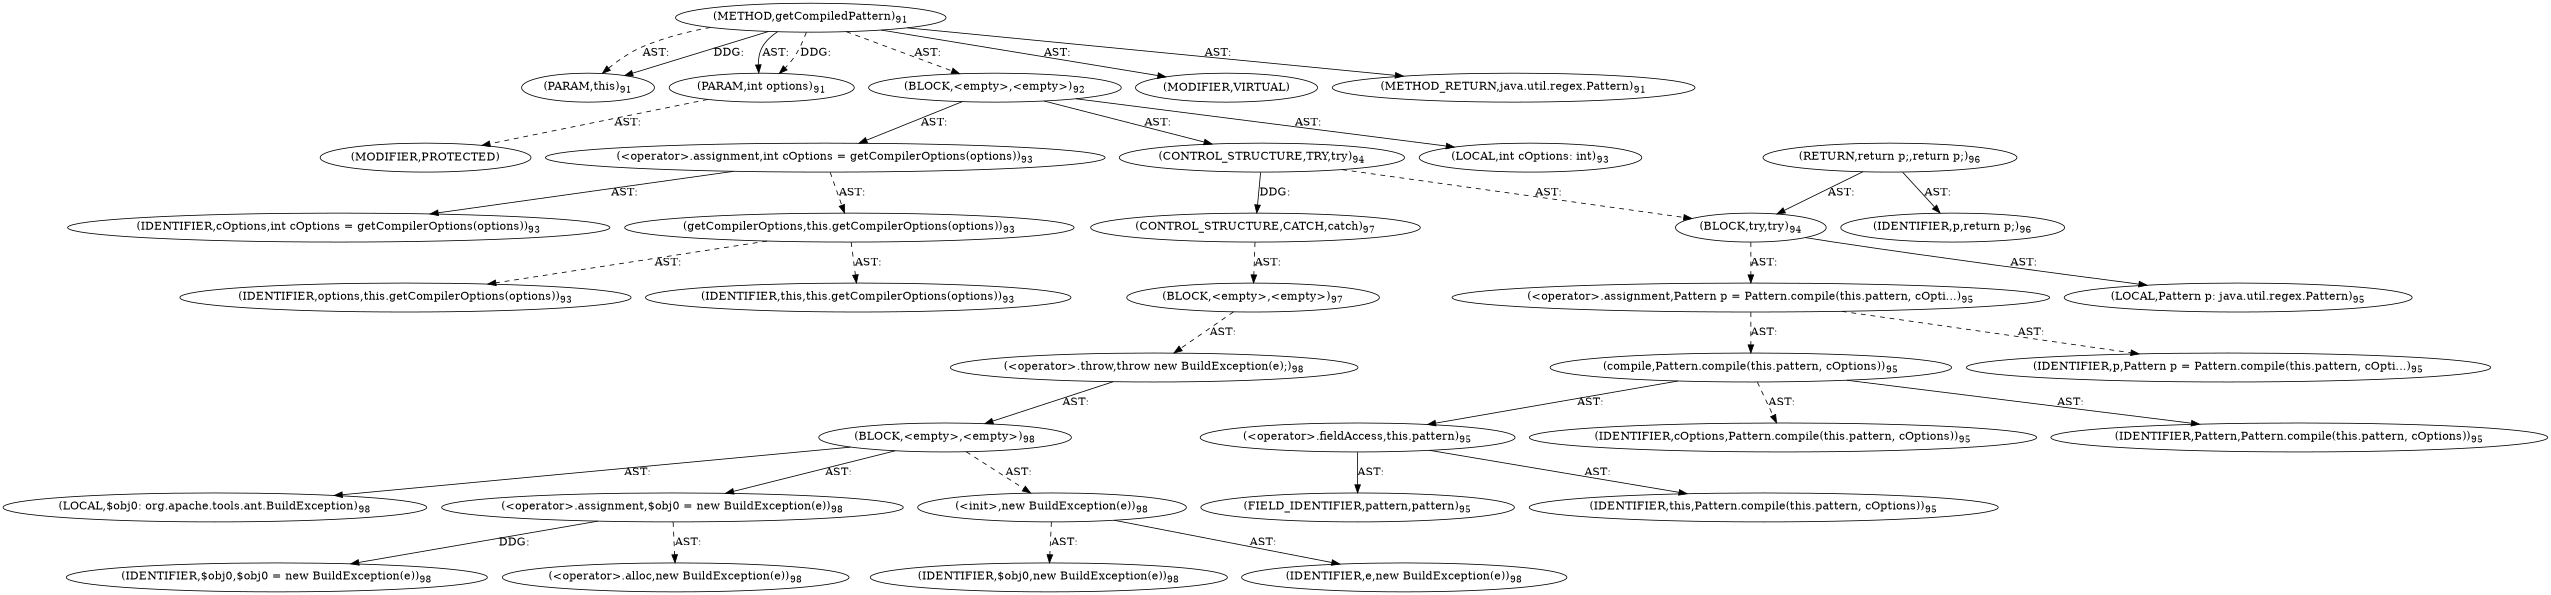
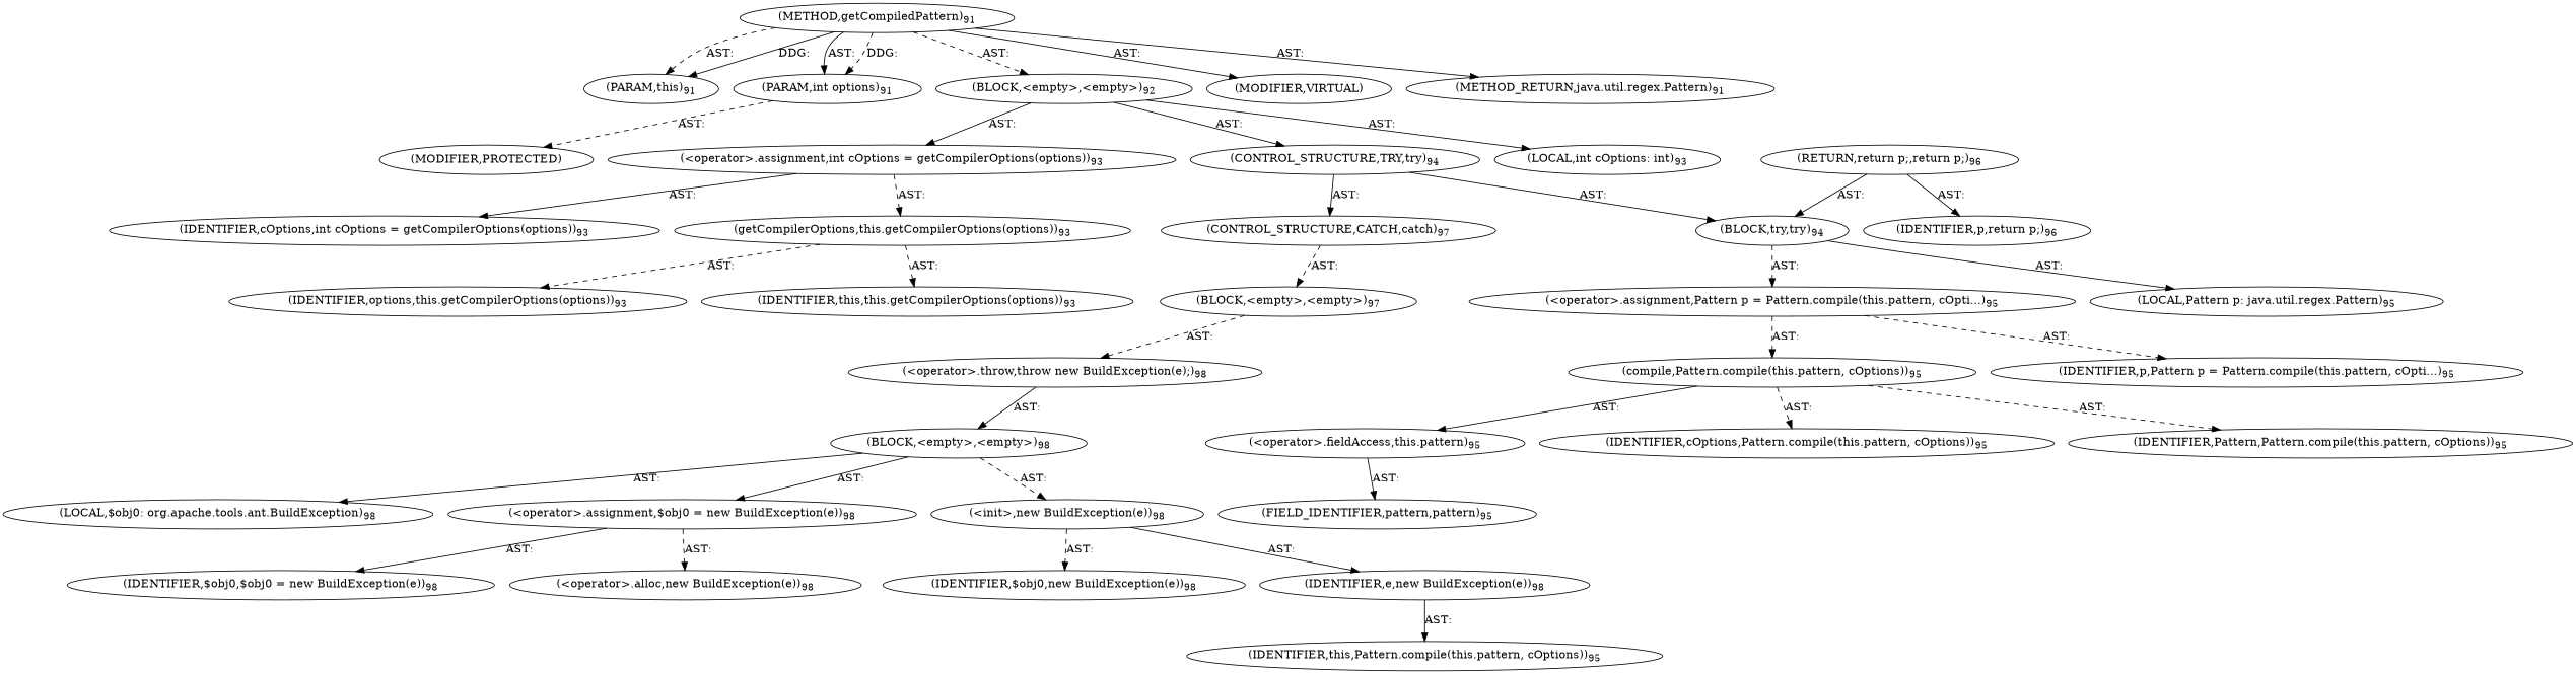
  digraph {
    edge [style=solid]
    n1 [label=<(METHOD,getCompiledPattern)<SUB>91</SUB>>]
    n2 [label=<(PARAM,this)<SUB>91</SUB>>]
    n3 [label=<(PARAM,int options)<SUB>91</SUB>>]
    n4 [label=<(BLOCK,&lt;empty&gt;,&lt;empty&gt;)<SUB>92</SUB>>]
    n5 [label=<(MODIFIER,VIRTUAL)>]
    n6 [label=<(METHOD_RETURN,java.util.regex.Pattern)<SUB>91</SUB>>]
    n7 [label=<(MODIFIER,PROTECTED)>]
    n8 [label=<(LOCAL,int cOptions: int)<SUB>93</SUB>>]
    n9 [label=<(&lt;operator&gt;.assignment,int cOptions = getCompilerOptions(options))<SUB>93</SUB>>]
    n10 [label=<(CONTROL_STRUCTURE,TRY,try)<SUB>94</SUB>>]
    n11 [label=<(IDENTIFIER,cOptions,int cOptions = getCompilerOptions(options))<SUB>93</SUB>>]
    n12 [label=<(getCompilerOptions,this.getCompilerOptions(options))<SUB>93</SUB>>]
    n13 [label=<(BLOCK,try,try)<SUB>94</SUB>>]
    n14 [label=<(CONTROL_STRUCTURE,CATCH,catch)<SUB>97</SUB>>]
    n15 [label=<(IDENTIFIER,this,this.getCompilerOptions(options))<SUB>93</SUB>>]
    n16 [label=<(IDENTIFIER,options,this.getCompilerOptions(options))<SUB>93</SUB>>]
    n17 [label=<(LOCAL,Pattern p: java.util.regex.Pattern)<SUB>95</SUB>>]
    n18 [label=<(&lt;operator&gt;.assignment,Pattern p = Pattern.compile(this.pattern, cOpti...)<SUB>95</SUB>>]
    n19 [label=<(BLOCK,&lt;empty&gt;,&lt;empty&gt;)<SUB>97</SUB>>]
    n20 [label=<(IDENTIFIER,p,Pattern p = Pattern.compile(this.pattern, cOpti...)<SUB>95</SUB>>]
    n21 [label=<(compile,Pattern.compile(this.pattern, cOptions))<SUB>95</SUB>>]
    n22 [label=<(RETURN,return p;,return p;)<SUB>96</SUB>>]
    n23 [label=<(IDENTIFIER,p,return p;)<SUB>96</SUB>>]
    n24 [label=<(IDENTIFIER,Pattern,Pattern.compile(this.pattern, cOptions))<SUB>95</SUB>>]
    n25 [label=<(&lt;operator&gt;.fieldAccess,this.pattern)<SUB>95</SUB>>]
    n26 [label=<(IDENTIFIER,cOptions,Pattern.compile(this.pattern, cOptions))<SUB>95</SUB>>]
    n27 [label=<(IDENTIFIER,this,Pattern.compile(this.pattern, cOptions))<SUB>95</SUB>>]
    n28 [label=<(FIELD_IDENTIFIER,pattern,pattern)<SUB>95</SUB>>]
    n29 [label=<(&lt;operator&gt;.throw,throw new BuildException(e);)<SUB>98</SUB>>]
    n30 [label=<(BLOCK,&lt;empty&gt;,&lt;empty&gt;)<SUB>98</SUB>>]
    n31 [label=<(LOCAL,$obj0: org.apache.tools.ant.BuildException)<SUB>98</SUB>>]
    n32 [label=<(&lt;operator&gt;.assignment,$obj0 = new BuildException(e))<SUB>98</SUB>>]
    n33 [label=<(&lt;init&gt;,new BuildException(e))<SUB>98</SUB>>]
    n34 [label=<(IDENTIFIER,$obj0,$obj0 = new BuildException(e))<SUB>98</SUB>>]
    n35 [label=<(&lt;operator&gt;.alloc,new BuildException(e))<SUB>98</SUB>>]
    n36 [label=<(IDENTIFIER,$obj0,new BuildException(e))<SUB>98</SUB>>]
    n37 [label=<(IDENTIFIER,e,new BuildException(e))<SUB>98</SUB>>]
    n1 -> n2 [label="AST: " style=dashed]
    n1 -> n2 [label="DDG: "]
    n1 -> n3 [label="AST: "]
    n1 -> n3 [label="DDG: " style=dashed]
    n1 -> n4 [label="AST: " style=dashed]
    n1 -> n5 [label="AST: "]
    n1 -> n6 [label="AST: "]
    n3 -> n7 [label="AST: " style=dashed]
    n4 -> n8 [label="AST: "]
    n4 -> n9 [label="AST: "]
    n4 -> n10 [label="AST: "]
    n9 -> n11 [label="AST: "]
    n9 -> n12 [label="AST: " style=dashed]
-   n10 -> n13 [label="AST: " style=dashed]
-   n10 -> n14 [label="DDG: "]
+   n10 -> n13 [label="AST: "]
+   n10 -> n14 [label="AST: "]
    n12 -> n15 [label="AST: " style=dashed]
    n12 -> n16 [label="AST: " style=dashed]
    n13 -> n17 [label="AST: "]
    n13 -> n18 [label="AST: " style=dashed]
    n14 -> n19 [label="AST: " style=dashed]
    n18 -> n20 [label="AST: " style=dashed]
    n18 -> n21 [label="AST: " style=dashed]
    n19 -> n29 [label="AST: " style=dashed]
-   n21 -> n24 [label="AST: "]
+   n21 -> n24 [label="AST: " style=dashed]
    n21 -> n25 [label="AST: "]
    n21 -> n26 [label="AST: " style=dashed]
    n22 -> n13 [label="AST: "]
    n22 -> n23 [label="AST: "]
-   n25 -> n27 [label="AST: "]
+   n37 -> n27 [label="AST: "]
    n25 -> n28 [label="AST: "]
    n29 -> n30 [label="AST: "]
    n30 -> n31 [label="AST: "]
    n30 -> n32 [label="AST: "]
    n30 -> n33 [label="AST: " style=dashed]
-   n32 -> n34 [label="DDG: "]
+   n32 -> n34 [label="AST: "]
    n32 -> n35 [label="AST: " style=dashed]
    n33 -> n36 [label="AST: " style=dashed]
    n33 -> n37 [label="AST: "]
  }
